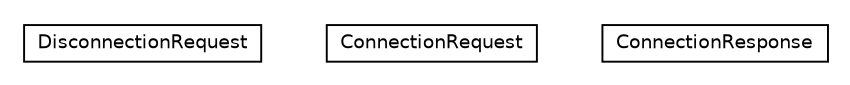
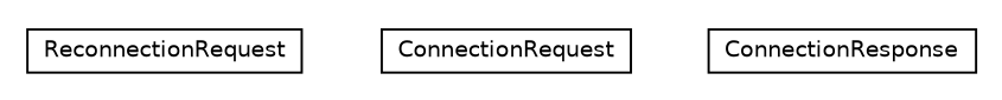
  digraph {
    nodesep=0.25
    ranksep=0.5
    node [fontcolor=black fontname=Helvetica fontsize=10.0 shape=plaintext]
-   n2 [label=<<table title="org.universAAL.ri.gateway.protocol.link.DisconnectionRequest" border="0" cellborder="1" cellspacing="0" cellpadding="2" port="p" href="./DisconnectionRequest.html"> 		<tr><td><table border="0" cellspacing="0" cellpadding="1"> <tr><td align="center" balign="center"> DisconnectionRequest </td></tr> 		</table></td></tr> 		</table>>]
+   n1 [label=<<table title="org.universAAL.ri.gateway.protocol.link.ReconnectionRequest" border="0" cellborder="1" cellspacing="0" cellpadding="2" port="p" href="./ReconnectionRequest.html"> 		<tr><td><table border="0" cellspacing="0" cellpadding="1"> <tr><td align="center" balign="center"> ReconnectionRequest </td></tr> 		</table></td></tr> 		</table>>]
    n3 [label=<<table title="org.universAAL.ri.gateway.protocol.link.ConnectionRequest" border="0" cellborder="1" cellspacing="0" cellpadding="2" port="p" href="./ConnectionRequest.html"> 		<tr><td><table border="0" cellspacing="0" cellpadding="1"> <tr><td align="center" balign="center"> ConnectionRequest </td></tr> 		</table></td></tr> 		</table>>]
    n4 [label=<<table title="org.universAAL.ri.gateway.protocol.link.ConnectionResponse" border="0" cellborder="1" cellspacing="0" cellpadding="2" port="p" href="./ConnectionResponse.html"> 		<tr><td><table border="0" cellspacing="0" cellpadding="1"> <tr><td align="center" balign="center"> ConnectionResponse </td></tr> 		</table></td></tr> 		</table>>]
  }
